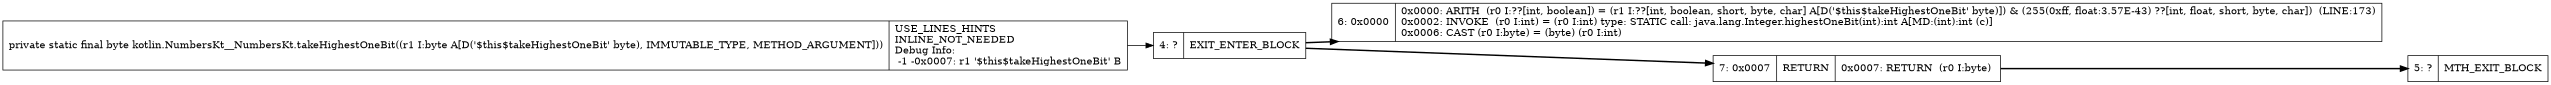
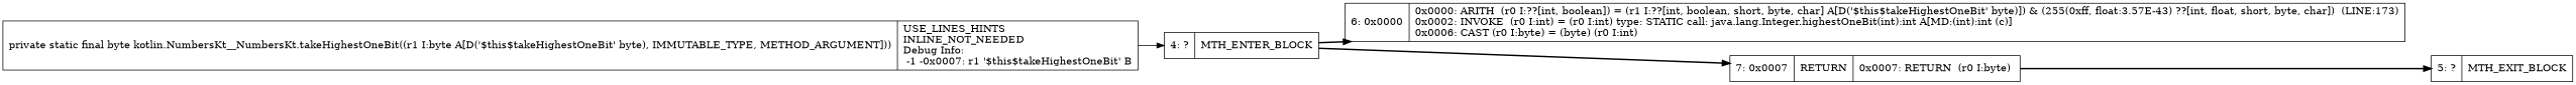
  digraph {
    rankdir=LR
    node [shape=record]
    edge [style=bold]
-   n1 [label="{4\:\ ?|EXIT_ENTER_BLOCK\l}"]
+   n1 [label="{4\:\ ?|MTH_ENTER_BLOCK\l}"]
    n2 [label="{6\:\ 0x0000|0x0000: ARITH  (r0 I:??[int, boolean]) = (r1 I:??[int, boolean, short, byte, char] A[D('$this$takeHighestOneBit' byte)]) & (255(0xff, float:3.57E\-43) ??[int, float, short, byte, char])  (LINE:173)\l0x0002: INVOKE  (r0 I:int) = (r0 I:int) type: STATIC call: java.lang.Integer.highestOneBit(int):int A[MD:(int):int (c)]\l0x0006: CAST (r0 I:byte) = (byte) (r0 I:int) \l}"]
    n3 [label="{7\:\ 0x0007|RETURN\l|0x0007: RETURN  (r0 I:byte) \l}"]
    n4 [label="{5\:\ ?|MTH_EXIT_BLOCK\l}"]
    n5 [label="{private static final byte kotlin.NumbersKt__NumbersKt.takeHighestOneBit((r1 I:byte A[D('$this$takeHighestOneBit' byte), IMMUTABLE_TYPE, METHOD_ARGUMENT]))  | USE_LINES_HINTS\lINLINE_NOT_NEEDED\lDebug Info:\l  \-1 \-0x0007: r1 '$this$takeHighestOneBit' B\l}"]
    n1 -> n2
    n1 -> n3
    n3 -> n4
    n5 -> n1 [style=solid]
  }
